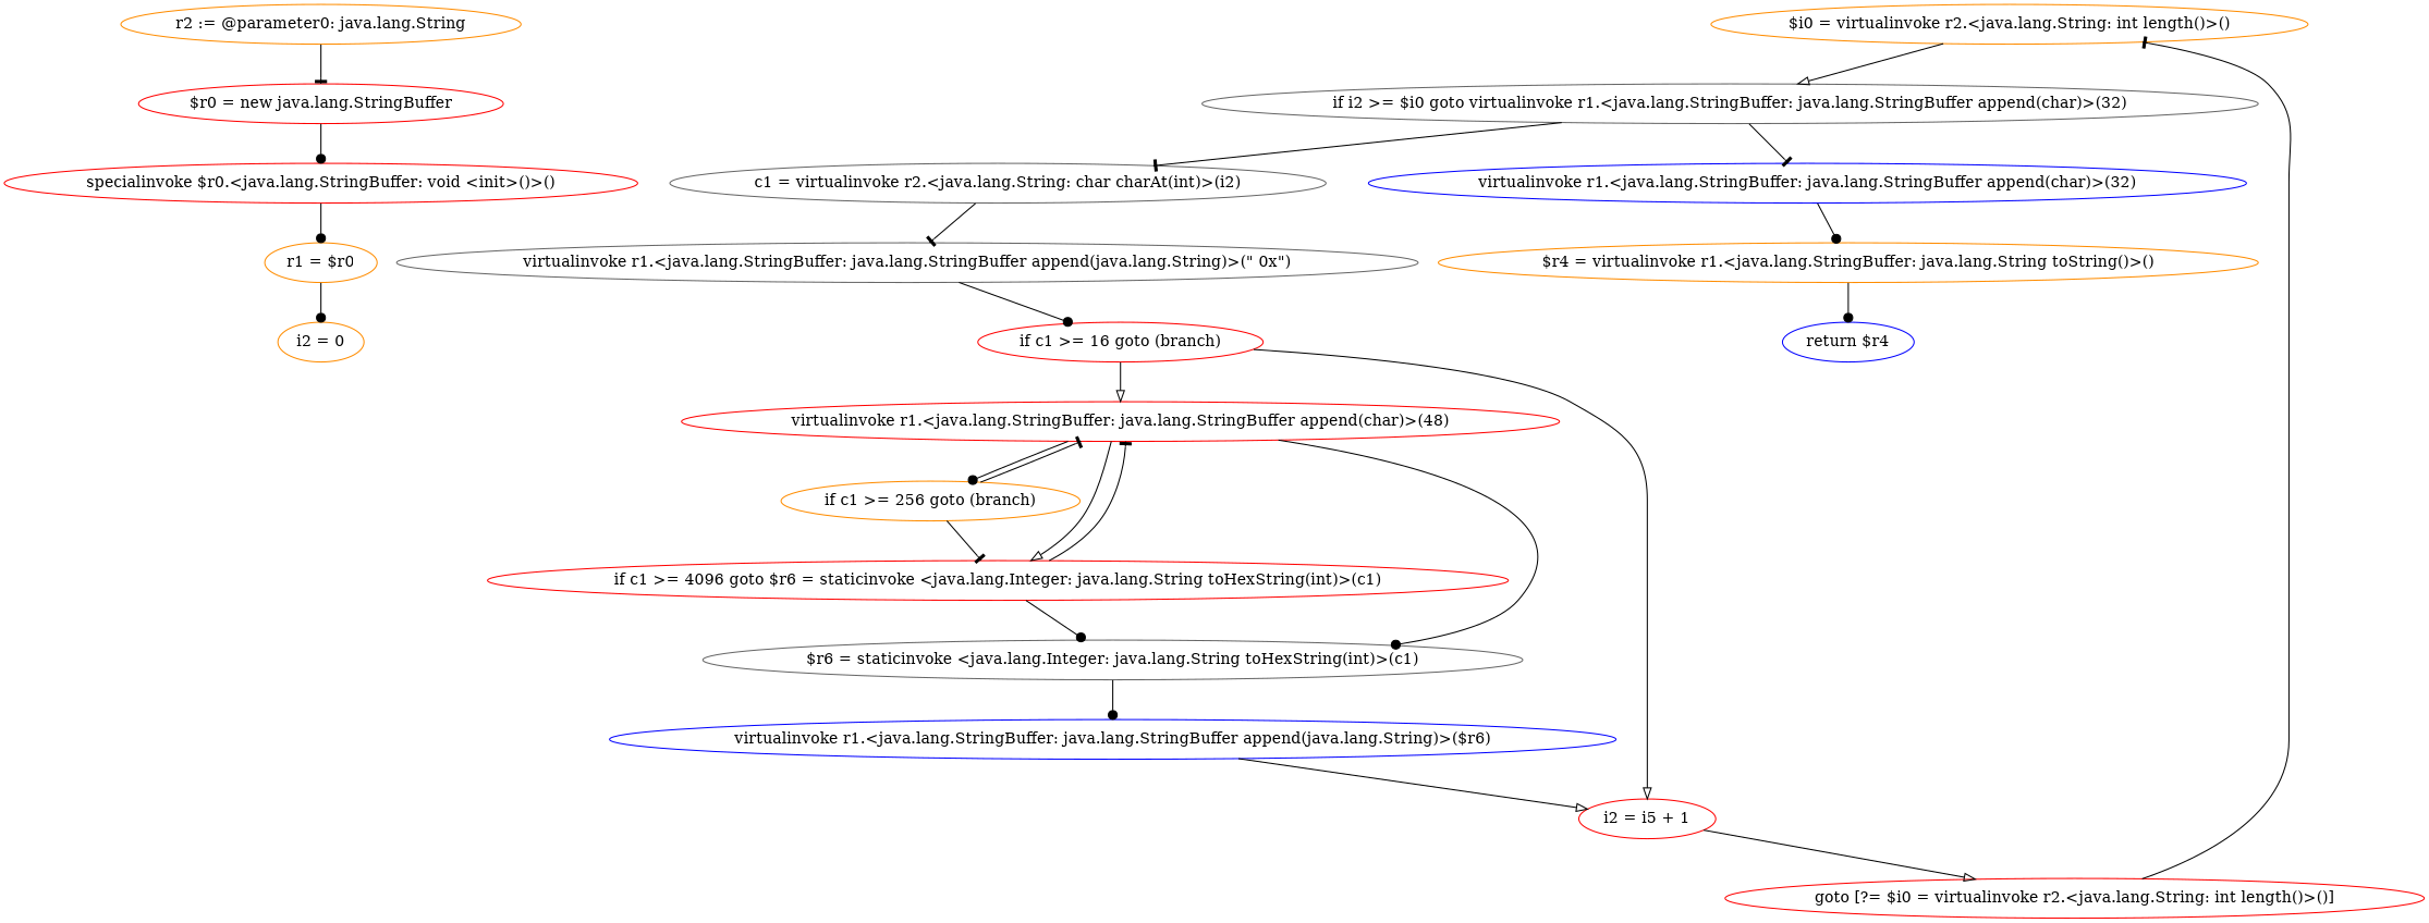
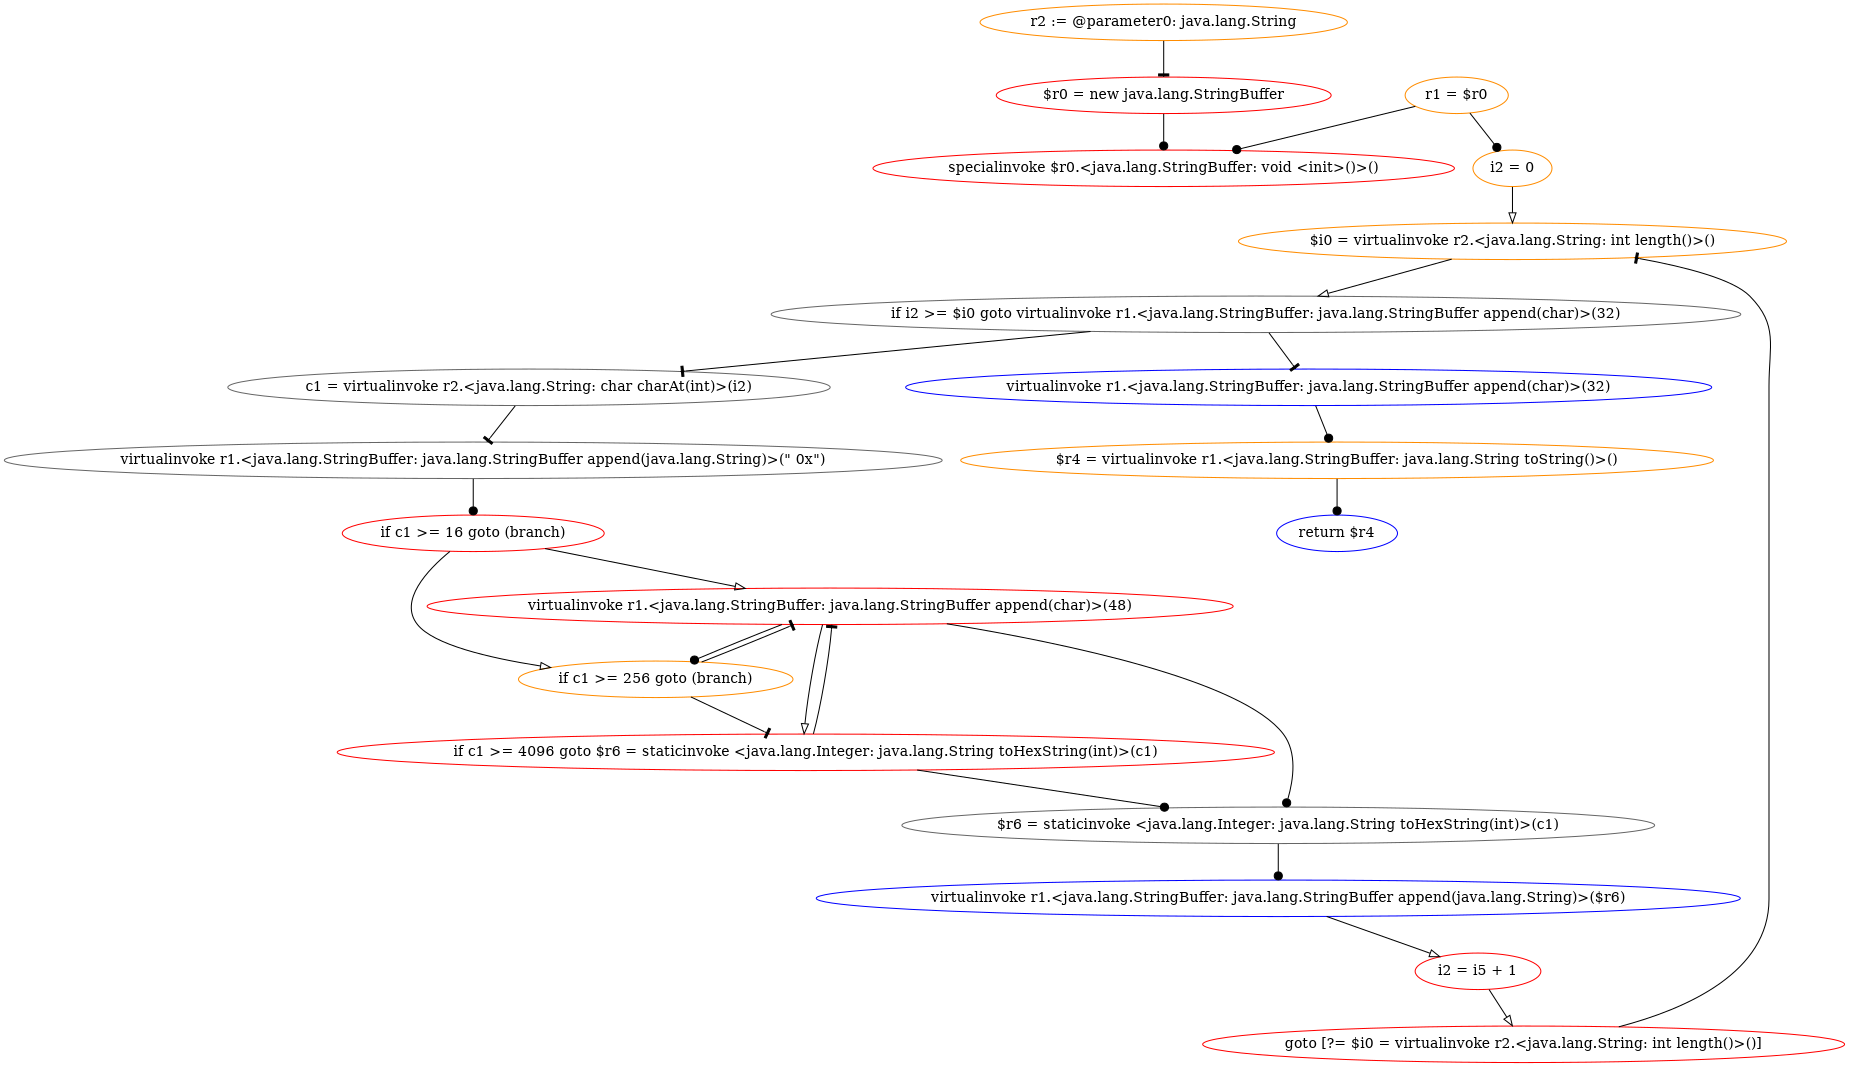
  digraph {
    node [color=red]
    edge [arrowhead=dot]
    "r2 := @parameter0: java.lang.String" [color=darkorange]
    "$r0 = new java.lang.StringBuffer"
    "specialinvoke $r0.<java.lang.StringBuffer: void <init>()>()"
    "r1 = $r0" [color=darkorange]
    "i2 = 0" [color=darkorange]
    "$i0 = virtualinvoke r2.<java.lang.String: int length()>()" [color=darkorange]
    "if i2 >= $i0 goto virtualinvoke r1.<java.lang.StringBuffer: java.lang.StringBuffer append(char)>(32)" [color=gray40]
    "c1 = virtualinvoke r2.<java.lang.String: char charAt(int)>(i2)" [color=gray40]
    "virtualinvoke r1.<java.lang.StringBuffer: java.lang.StringBuffer append(char)>(32)" [color=blue]
    "virtualinvoke r1.<java.lang.StringBuffer: java.lang.StringBuffer append(java.lang.String)>(\" 0x\")" [color=gray40]
    "$r4 = virtualinvoke r1.<java.lang.StringBuffer: java.lang.String toString()>()" [color=darkorange]
    "if c1 >= 16 goto (branch)"
    "virtualinvoke r1.<java.lang.StringBuffer: java.lang.StringBuffer append(char)>(48)"
    "if c1 >= 256 goto (branch)" [color=darkorange]
    "if c1 >= 4096 goto $r6 = staticinvoke <java.lang.Integer: java.lang.String toHexString(int)>(c1)"
    "$r6 = staticinvoke <java.lang.Integer: java.lang.String toHexString(int)>(c1)" [color=gray40]
    "virtualinvoke r1.<java.lang.StringBuffer: java.lang.StringBuffer append(java.lang.String)>($r6)" [color=blue]
    n18 [label="i2 = i5 + 1"]
    "goto [?= $i0 = virtualinvoke r2.<java.lang.String: int length()>()]"
    "return $r4" [color=blue]
    "r2 := @parameter0: java.lang.String" -> "$r0 = new java.lang.StringBuffer" [arrowhead=tee]
    "$r0 = new java.lang.StringBuffer" -> "specialinvoke $r0.<java.lang.StringBuffer: void <init>()>()"
-   "specialinvoke $r0.<java.lang.StringBuffer: void <init>()>()" -> "r1 = $r0"
+   "r1 = $r0" -> "specialinvoke $r0.<java.lang.StringBuffer: void <init>()>()"
    "r1 = $r0" -> "i2 = 0"
+   "i2 = 0" -> "$i0 = virtualinvoke r2.<java.lang.String: int length()>()" [arrowhead=onormal]
    "$i0 = virtualinvoke r2.<java.lang.String: int length()>()" -> "if i2 >= $i0 goto virtualinvoke r1.<java.lang.StringBuffer: java.lang.StringBuffer append(char)>(32)" [arrowhead=onormal]
    "if i2 >= $i0 goto virtualinvoke r1.<java.lang.StringBuffer: java.lang.StringBuffer append(char)>(32)" -> "c1 = virtualinvoke r2.<java.lang.String: char charAt(int)>(i2)" [arrowhead=tee]
    "if i2 >= $i0 goto virtualinvoke r1.<java.lang.StringBuffer: java.lang.StringBuffer append(char)>(32)" -> "virtualinvoke r1.<java.lang.StringBuffer: java.lang.StringBuffer append(char)>(32)" [arrowhead=tee]
    "c1 = virtualinvoke r2.<java.lang.String: char charAt(int)>(i2)" -> "virtualinvoke r1.<java.lang.StringBuffer: java.lang.StringBuffer append(java.lang.String)>(\" 0x\")" [arrowhead=tee]
    "virtualinvoke r1.<java.lang.StringBuffer: java.lang.StringBuffer append(char)>(32)" -> "$r4 = virtualinvoke r1.<java.lang.StringBuffer: java.lang.String toString()>()"
    "virtualinvoke r1.<java.lang.StringBuffer: java.lang.StringBuffer append(java.lang.String)>(\" 0x\")" -> "if c1 >= 16 goto (branch)"
    "$r4 = virtualinvoke r1.<java.lang.StringBuffer: java.lang.String toString()>()" -> "return $r4"
    "if c1 >= 16 goto (branch)" -> "virtualinvoke r1.<java.lang.StringBuffer: java.lang.StringBuffer append(char)>(48)" [arrowhead=onormal]
-   "if c1 >= 16 goto (branch)" -> n18 [arrowhead=onormal]
+   "if c1 >= 16 goto (branch)" -> "if c1 >= 256 goto (branch)" [arrowhead=onormal]
    "virtualinvoke r1.<java.lang.StringBuffer: java.lang.StringBuffer append(char)>(48)" -> "if c1 >= 256 goto (branch)"
    "virtualinvoke r1.<java.lang.StringBuffer: java.lang.StringBuffer append(char)>(48)" -> "if c1 >= 4096 goto $r6 = staticinvoke <java.lang.Integer: java.lang.String toHexString(int)>(c1)" [arrowhead=onormal]
    "virtualinvoke r1.<java.lang.StringBuffer: java.lang.StringBuffer append(char)>(48)" -> "$r6 = staticinvoke <java.lang.Integer: java.lang.String toHexString(int)>(c1)"
    "if c1 >= 256 goto (branch)" -> "virtualinvoke r1.<java.lang.StringBuffer: java.lang.StringBuffer append(char)>(48)" [arrowhead=tee]
    "if c1 >= 256 goto (branch)" -> "if c1 >= 4096 goto $r6 = staticinvoke <java.lang.Integer: java.lang.String toHexString(int)>(c1)" [arrowhead=tee]
    "if c1 >= 4096 goto $r6 = staticinvoke <java.lang.Integer: java.lang.String toHexString(int)>(c1)" -> "virtualinvoke r1.<java.lang.StringBuffer: java.lang.StringBuffer append(char)>(48)" [arrowhead=tee]
    "if c1 >= 4096 goto $r6 = staticinvoke <java.lang.Integer: java.lang.String toHexString(int)>(c1)" -> "$r6 = staticinvoke <java.lang.Integer: java.lang.String toHexString(int)>(c1)"
    "$r6 = staticinvoke <java.lang.Integer: java.lang.String toHexString(int)>(c1)" -> "virtualinvoke r1.<java.lang.StringBuffer: java.lang.StringBuffer append(java.lang.String)>($r6)"
    "virtualinvoke r1.<java.lang.StringBuffer: java.lang.StringBuffer append(java.lang.String)>($r6)" -> n18 [arrowhead=onormal]
    n18 -> "goto [?= $i0 = virtualinvoke r2.<java.lang.String: int length()>()]" [arrowhead=onormal]
    "goto [?= $i0 = virtualinvoke r2.<java.lang.String: int length()>()]" -> "$i0 = virtualinvoke r2.<java.lang.String: int length()>()" [arrowhead=tee]
  }
